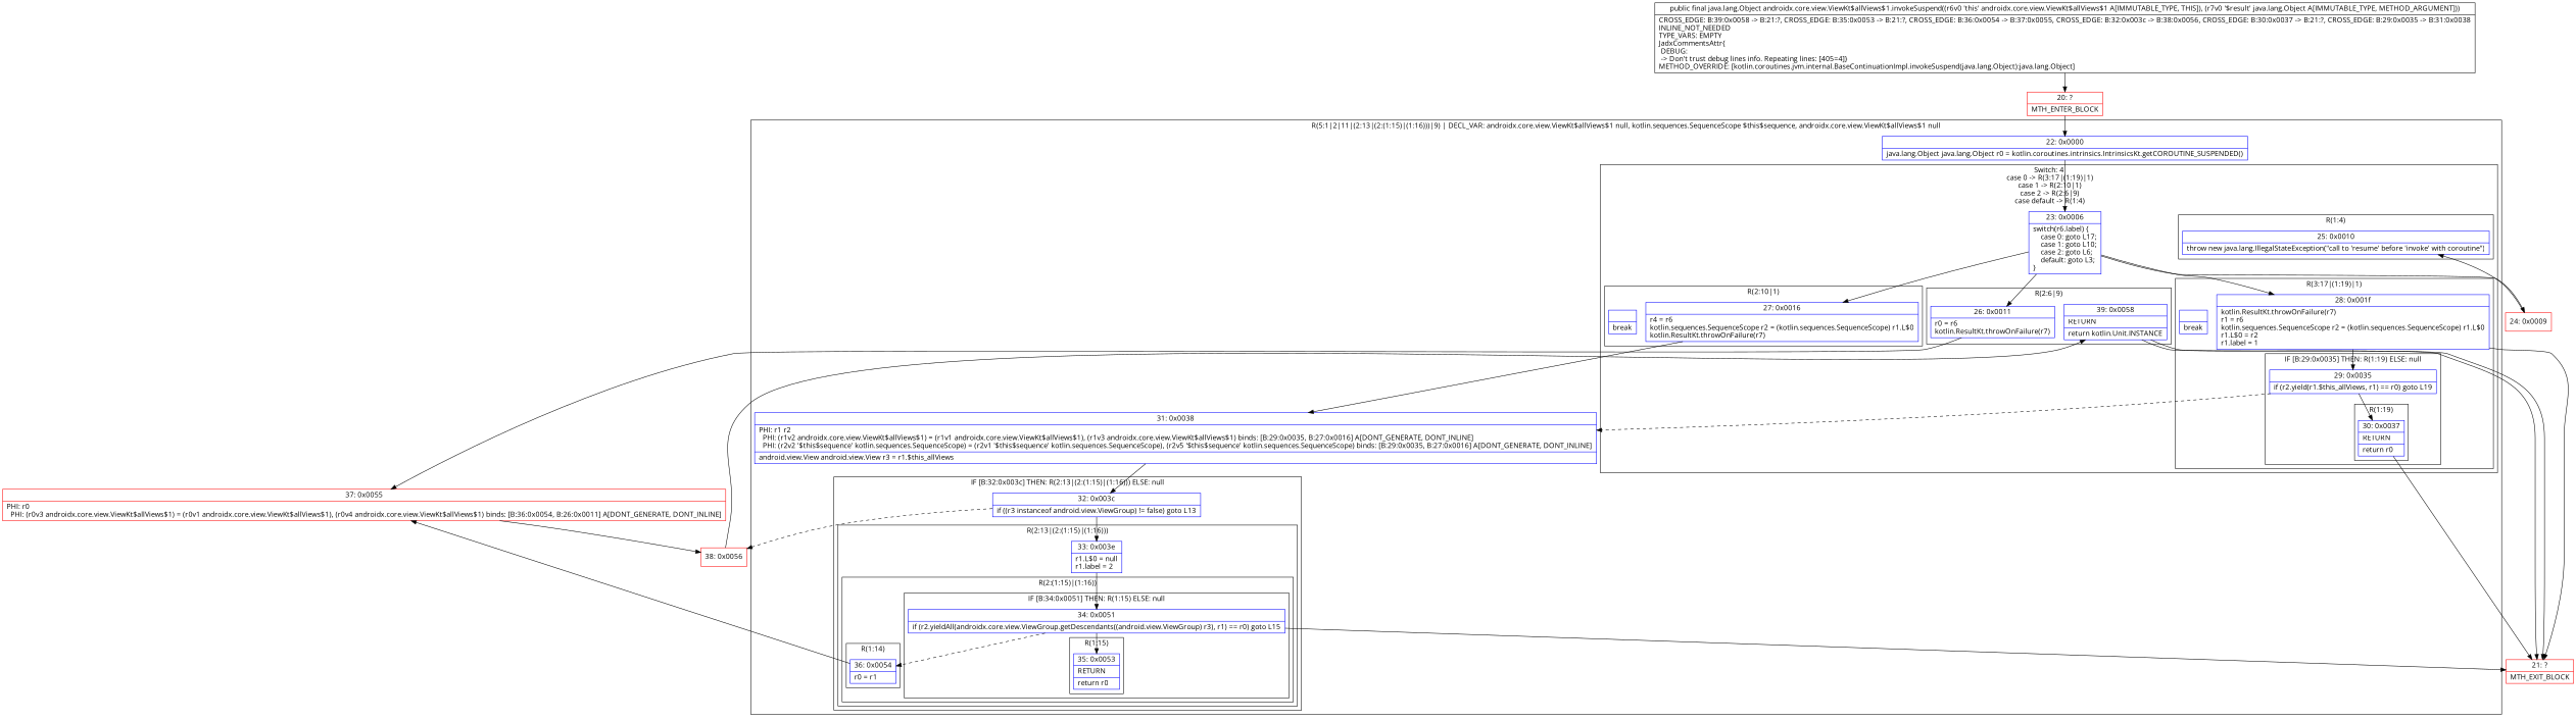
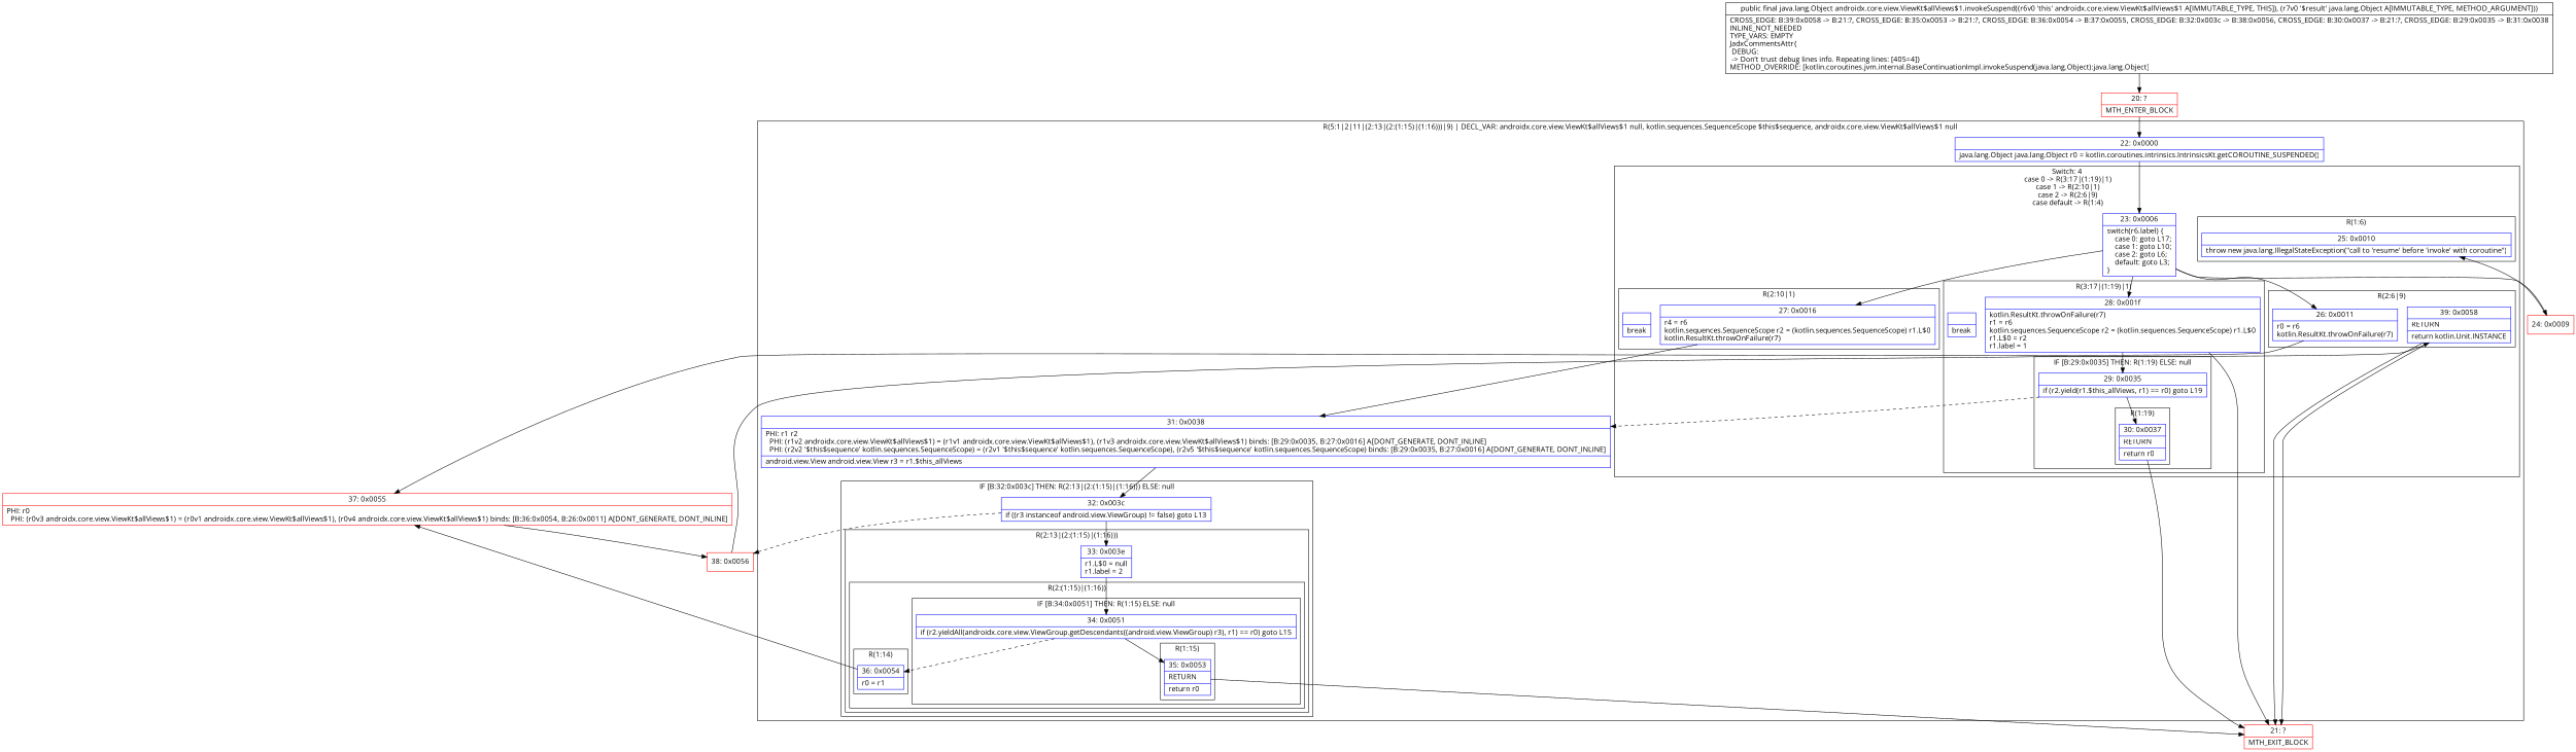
  digraph {
    fontname="Open Sans"
    node [color=blue fontname="Open Sans" shape=record]
    edge [fontname="Open Sans"]
    n1 [label="{30\:\ 0x0037|RETURN\l|return r0\l}"]
    n2 [label="{29\:\ 0x0035|if (r2.yield(r1.$this_allViews, r1) == r0) goto L19\l}"]
    n3 [label="{28\:\ 0x001f|kotlin.ResultKt.throwOnFailure(r7)\lr1 = r6\lkotlin.sequences.SequenceScope r2 = (kotlin.sequences.SequenceScope) r1.L$0\lr1.L$0 = r2\lr1.label = 1\l}"]
    n4 [label="{|break\l}"]
    n5 [label="{27\:\ 0x0016|r4 = r6\lkotlin.sequences.SequenceScope r2 = (kotlin.sequences.SequenceScope) r1.L$0\lkotlin.ResultKt.throwOnFailure(r7)\l}"]
    n6 [label="{|break\l}"]
    n7 [label="{26\:\ 0x0011|r0 = r6\lkotlin.ResultKt.throwOnFailure(r7)\l}"]
    n8 [label="{39\:\ 0x0058|RETURN\l|return kotlin.Unit.INSTANCE\l}"]
    n9 [label="{25\:\ 0x0010|throw new java.lang.IllegalStateException(\"call to 'resume' before 'invoke' with coroutine\")\l}"]
    n10 [label="{23\:\ 0x0006|switch(r6.label) \{\l    case 0: goto L17;\l    case 1: goto L10;\l    case 2: goto L6;\l    default: goto L3;\l\}\l}"]
    n11 [label="{35\:\ 0x0053|RETURN\l|return r0\l}"]
    n12 [label="{34\:\ 0x0051|if (r2.yieldAll(androidx.core.view.ViewGroup.getDescendants((android.view.ViewGroup) r3), r1) == r0) goto L15\l}"]
    n13 [label="{36\:\ 0x0054|r0 = r1\l}"]
    n14 [label="{33\:\ 0x003e|r1.L$0 = null\lr1.label = 2\l}"]
    n15 [label="{32\:\ 0x003c|if ((r3 instanceof android.view.ViewGroup) != false) goto L13\l}"]
    n16 [label="{22\:\ 0x0000|java.lang.Object java.lang.Object r0 = kotlin.coroutines.intrinsics.IntrinsicsKt.getCOROUTINE_SUSPENDED()\l}"]
    n17 [label="{31\:\ 0x0038|PHI: r1 r2 \l  PHI: (r1v2 androidx.core.view.ViewKt$allViews$1) = (r1v1 androidx.core.view.ViewKt$allViews$1), (r1v3 androidx.core.view.ViewKt$allViews$1) binds: [B:29:0x0035, B:27:0x0016] A[DONT_GENERATE, DONT_INLINE]\l  PHI: (r2v2 '$this$sequence' kotlin.sequences.SequenceScope) = (r2v1 '$this$sequence' kotlin.sequences.SequenceScope), (r2v5 '$this$sequence' kotlin.sequences.SequenceScope) binds: [B:29:0x0035, B:27:0x0016] A[DONT_GENERATE, DONT_INLINE]\l|android.view.View android.view.View r3 = r1.$this_allViews\l}"]
    n18 [color=red label="{21\:\ ?|MTH_EXIT_BLOCK\l}"]
    n19 [color=red label="{37\:\ 0x0055|PHI: r0 \l  PHI: (r0v3 androidx.core.view.ViewKt$allViews$1) = (r0v1 androidx.core.view.ViewKt$allViews$1), (r0v4 androidx.core.view.ViewKt$allViews$1) binds: [B:36:0x0054, B:26:0x0011] A[DONT_GENERATE, DONT_INLINE]\l}"]
    n20 [color=red label="{24\:\ 0x0009}"]
    n21 [color=red label="{38\:\ 0x0056}"]
    n22 [color=red label="{20\:\ ?|MTH_ENTER_BLOCK\l}"]
    n23 [label="{public final java.lang.Object androidx.core.view.ViewKt$allViews$1.invokeSuspend((r6v0 'this' androidx.core.view.ViewKt$allViews$1 A[IMMUTABLE_TYPE, THIS]), (r7v0 '$result' java.lang.Object A[IMMUTABLE_TYPE, METHOD_ARGUMENT]))  | CROSS_EDGE: B:39:0x0058 \-\> B:21:?, CROSS_EDGE: B:35:0x0053 \-\> B:21:?, CROSS_EDGE: B:36:0x0054 \-\> B:37:0x0055, CROSS_EDGE: B:32:0x003c \-\> B:38:0x0056, CROSS_EDGE: B:30:0x0037 \-\> B:21:?, CROSS_EDGE: B:29:0x0035 \-\> B:31:0x0038\lINLINE_NOT_NEEDED\lTYPE_VARS: EMPTY\lJadxCommentsAttr\{\l DEBUG: \l \-\> Don't trust debug lines info. Repeating lines: [405=4]\}\lMETHOD_OVERRIDE: [kotlin.coroutines.jvm.internal.BaseContinuationImpl.invokeSuspend(java.lang.Object):java.lang.Object]\l}" color=""]
    subgraph cluster_1 {
      label="R(5:1|2|11|(2:13|(2:(1:15)|(1:16)))|9) | DECL_VAR: androidx.core.view.ViewKt$allViews$1 null, kotlin.sequences.SequenceScope $this$sequence, androidx.core.view.ViewKt$allViews$1 null\l"
      n16
      n17
      subgraph cluster_2 {
        label="Switch: 4\n case 0 -> R(3:17|(1:19)|1)\n case 1 -> R(2:10|1)\n case 2 -> R(2:6|9)\n case default -> R(1:4)"
        n10
        subgraph cluster_3 {
          label="R(3:17|(1:19)|1)"
          n3
          n4
          subgraph cluster_4 {
            label="IF [B:29:0x0035] THEN: R(1:19) ELSE: null"
            n2
            subgraph cluster_5 {
              label="R(1:19)"
              n1
            }
          }
        }
        subgraph cluster_6 {
          label="R(2:10|1)"
          n5
          n6
        }
        subgraph cluster_7 {
          label="R(2:6|9)"
          n7
          n8
        }
        subgraph cluster_8 {
-         label="R(1:4)"
+         label="R(1:6)"
          n9
        }
      }
      subgraph cluster_9 {
        label="IF [B:32:0x003c] THEN: R(2:13|(2:(1:15)|(1:16))) ELSE: null"
        n15
        subgraph cluster_10 {
          label="R(2:13|(2:(1:15)|(1:16)))"
          n14
          subgraph cluster_11 {
            label="R(2:(1:15)|(1:16))"
            subgraph cluster_12 {
              label="IF [B:34:0x0051] THEN: R(1:15) ELSE: null"
              n12
              subgraph cluster_13 {
                label="R(1:15)"
                n11
              }
            }
            subgraph cluster_14 {
              label="R(1:14)"
              n13
            }
          }
        }
      }
    }
    n1 -> n18
    n2 -> n1
    n2 -> n17 [style=dashed]
    n3 -> n2
    n3 -> n18
    n5 -> n17
    n7 -> n19
    n8 -> n18
    n8 -> n18
    n10 -> n3
    n10 -> n5
    n10 -> n7
    n10 -> n20
-   n12 -> n18
+   n11 -> n18
    n12 -> n11
    n12 -> n13 [style=dashed]
    n13 -> n19
    n14 -> n12
    n15 -> n14
    n15 -> n21 [style=dashed]
    n16 -> n10
    n17 -> n15
    n19 -> n21
    n20 -> n9
    n21 -> n8
    n22 -> n16
    n23 -> n22
  }
